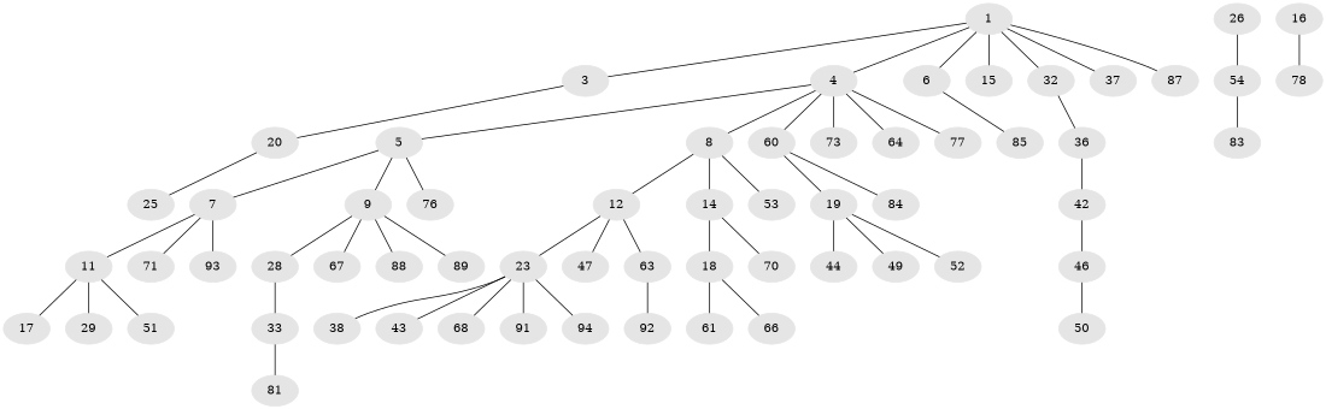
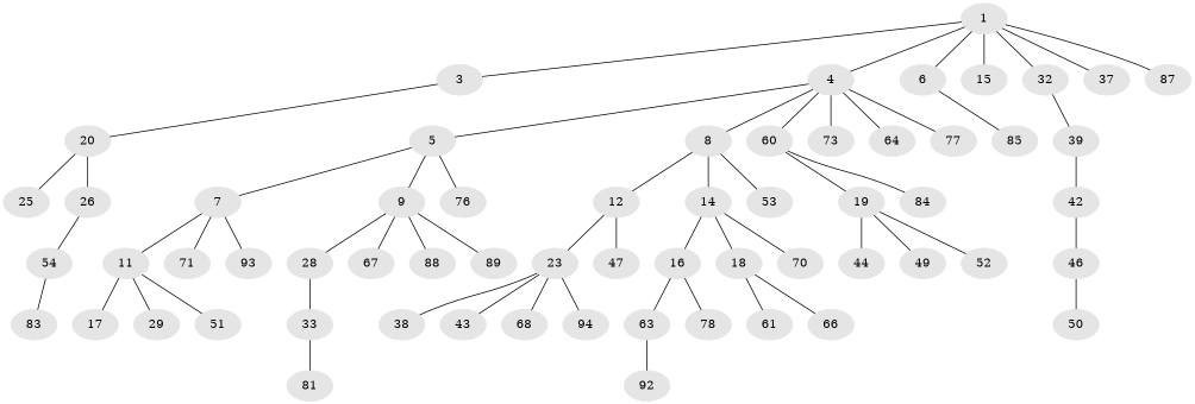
  graph {
    node [color=gray90 style=filled]
    1 [super="+2"]
    3 [super="+79"]
    4 [super="+48"]
    6 [super="+57"]
    15
    32 [super="+35"]
    37
    87 [super="+95"]
    20 [super="+40"]
    5 [super="+56"]
    8
    n12 [label=60 super="+21"]
    n13 [label=73 super="+31"]
    64
    77 [super="+86"]
    85
-   36
+   36 [label=39]
    7 [super="+29"]
    9 [super="+27"]
    76
    12 [super="+39"]
    14 [super="+41"]
    53
    19 [super="+58"]
    n25 [label=84]
    25
    26 [super="+59"]
    11 [super="+22"]
    71 [super="+73"]
    93
    28
    67
    88
    89
    17
    n36 [label=29 super="+45"]
    51 [super="+74"]
    33
    81
    23 [super="+30"]
    47 [super="+60"]
    63
    16 [super="+84"]
    18 [super="+72"]
    70
    44 [super="+82"]
    49 [super="+52"]
    n48 [label=52]
    38
    43 [super="+90"]
    68
-   91
    94
    92
    78 [super="+80"]
    61
    66 [super="+75"]
    54 [super="+65"]
    83
    42 [super="+69"]
    46
    50
    1 -- 3
    1 -- 4
    1 -- 6
    1 -- 15
    1 -- 32
    1 -- 37
    1 -- 87
    3 -- 20
    4 -- 5
    4 -- 8
    4 -- n12
    4 -- n13
    4 -- 64
    4 -- 77
    6 -- 85
    32 -- 36
    20 -- 25
+   20 -- 26
    5 -- 7
    5 -- 9
    5 -- 76
    8 -- 12
    8 -- 14
    8 -- 53
    n12 -- 19
    n12 -- n25
    36 -- 42
    7 -- 11
    7 -- 71
    7 -- 93
    9 -- 28
    9 -- 67
    9 -- 88
    9 -- 89
    12 -- 23
    12 -- 47
-   12 -- 63
+   16 -- 63
+   14 -- 16
    14 -- 18
    14 -- 70
    19 -- 44
    19 -- 49
    19 -- n48
    26 -- 54
    11 -- 17
    11 -- n36
    11 -- 51
    28 -- 33
    33 -- 81
    23 -- 38
    23 -- 43
    23 -- 68
-   23 -- 91
    23 -- 94
    63 -- 92
    16 -- 78
    18 -- 61
    18 -- 66
    54 -- 83
    42 -- 46
    46 -- 50
  }
